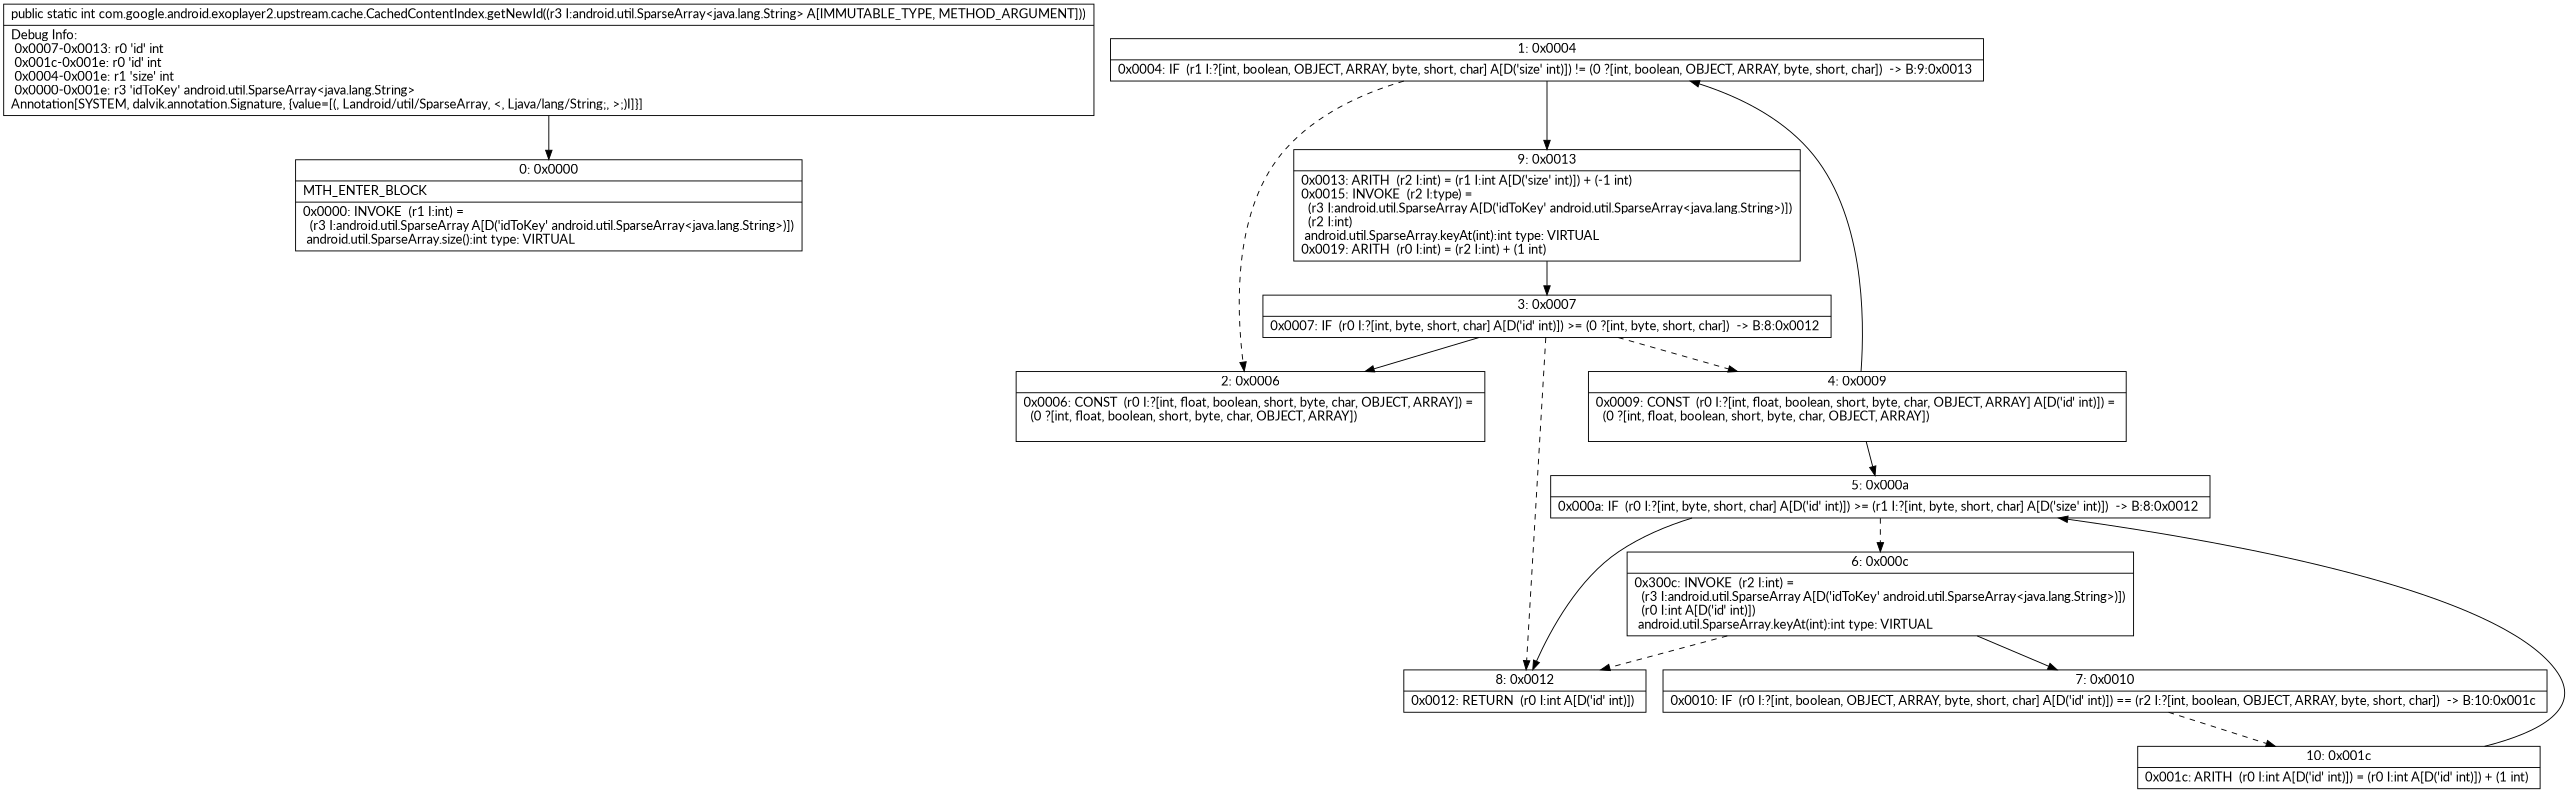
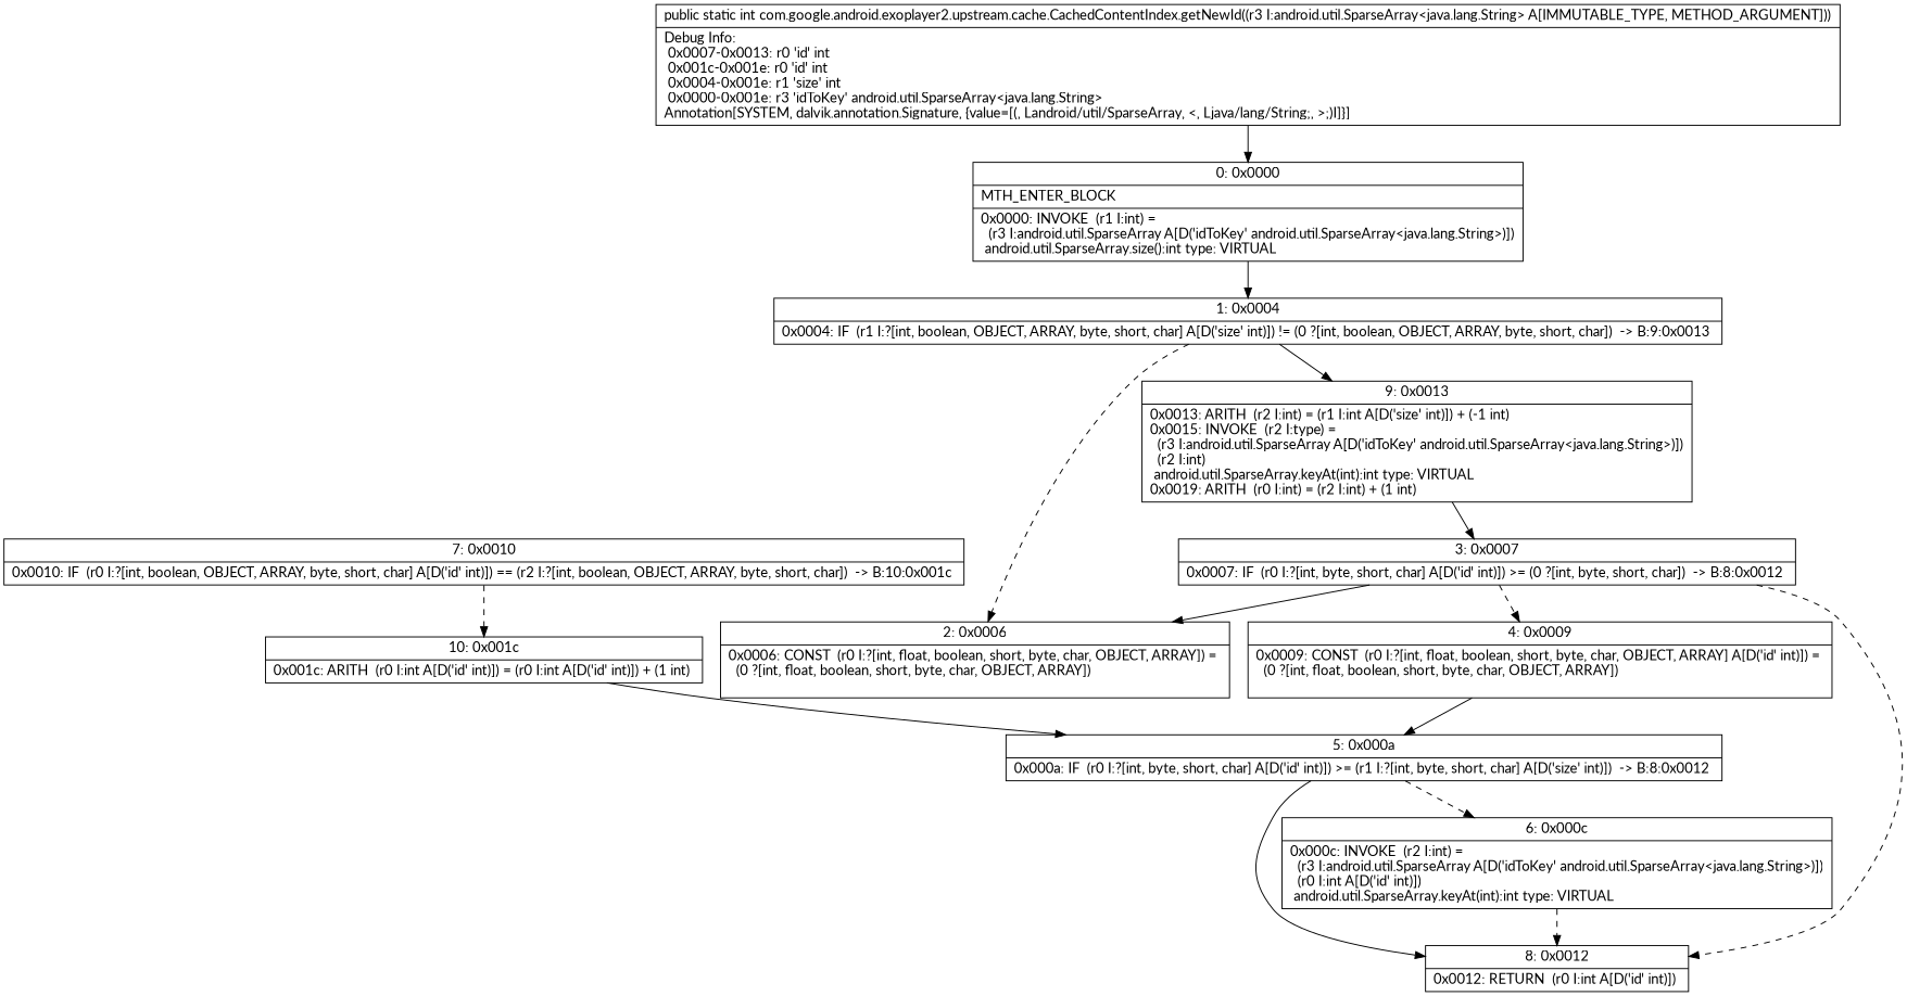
  digraph {
    fontname=Lato
    node [fontname=Lato shape=record]
    edge [fontname=Lato]
    n1 [label="{0\:\ 0x0000|MTH_ENTER_BLOCK\l|0x0000: INVOKE  (r1 I:int) = \l  (r3 I:android.util.SparseArray A[D('idToKey' android.util.SparseArray\<java.lang.String\>)])\l android.util.SparseArray.size():int type: VIRTUAL \l}"]
    n2 [label="{1\:\ 0x0004|0x0004: IF  (r1 I:?[int, boolean, OBJECT, ARRAY, byte, short, char] A[D('size' int)]) != (0 ?[int, boolean, OBJECT, ARRAY, byte, short, char])  \-\> B:9:0x0013 \l}"]
    n3 [label="{2\:\ 0x0006|0x0006: CONST  (r0 I:?[int, float, boolean, short, byte, char, OBJECT, ARRAY]) = \l  (0 ?[int, float, boolean, short, byte, char, OBJECT, ARRAY])\l \l}"]
    n4 [label="{9\:\ 0x0013|0x0013: ARITH  (r2 I:int) = (r1 I:int A[D('size' int)]) + (\-1 int) \l0x0015: INVOKE  (r2 I:type) = \l  (r3 I:android.util.SparseArray A[D('idToKey' android.util.SparseArray\<java.lang.String\>)])\l  (r2 I:int)\l android.util.SparseArray.keyAt(int):int type: VIRTUAL \l0x0019: ARITH  (r0 I:int) = (r2 I:int) + (1 int) \l}"]
    n5 [label="{3\:\ 0x0007|0x0007: IF  (r0 I:?[int, byte, short, char] A[D('id' int)]) \>= (0 ?[int, byte, short, char])  \-\> B:8:0x0012 \l}"]
    n6 [label="{4\:\ 0x0009|0x0009: CONST  (r0 I:?[int, float, boolean, short, byte, char, OBJECT, ARRAY] A[D('id' int)]) = \l  (0 ?[int, float, boolean, short, byte, char, OBJECT, ARRAY])\l \l}"]
    n7 [label="{8\:\ 0x0012|0x0012: RETURN  (r0 I:int A[D('id' int)]) \l}"]
    n8 [label="{5\:\ 0x000a|0x000a: IF  (r0 I:?[int, byte, short, char] A[D('id' int)]) \>= (r1 I:?[int, byte, short, char] A[D('size' int)])  \-\> B:8:0x0012 \l}"]
-   n9 [label="{6\:\ 0x000c|0x300c: INVOKE  (r2 I:int) = \l  (r3 I:android.util.SparseArray A[D('idToKey' android.util.SparseArray\<java.lang.String\>)])\l  (r0 I:int A[D('id' int)])\l android.util.SparseArray.keyAt(int):int type: VIRTUAL \l}"]
+   n9 [label="{6\:\ 0x000c|0x000c: INVOKE  (r2 I:int) = \l  (r3 I:android.util.SparseArray A[D('idToKey' android.util.SparseArray\<java.lang.String\>)])\l  (r0 I:int A[D('id' int)])\l android.util.SparseArray.keyAt(int):int type: VIRTUAL \l}"]
    n10 [label="{7\:\ 0x0010|0x0010: IF  (r0 I:?[int, boolean, OBJECT, ARRAY, byte, short, char] A[D('id' int)]) == (r2 I:?[int, boolean, OBJECT, ARRAY, byte, short, char])  \-\> B:10:0x001c \l}"]
    n11 [label="{10\:\ 0x001c|0x001c: ARITH  (r0 I:int A[D('id' int)]) = (r0 I:int A[D('id' int)]) + (1 int) \l}"]
    n12 [label="{public static int com.google.android.exoplayer2.upstream.cache.CachedContentIndex.getNewId((r3 I:android.util.SparseArray\<java.lang.String\> A[IMMUTABLE_TYPE, METHOD_ARGUMENT]))  | Debug Info:\l  0x0007\-0x0013: r0 'id' int\l  0x001c\-0x001e: r0 'id' int\l  0x0004\-0x001e: r1 'size' int\l  0x0000\-0x001e: r3 'idToKey' android.util.SparseArray\<java.lang.String\>\lAnnotation[SYSTEM, dalvik.annotation.Signature, \{value=[(, Landroid\/util\/SparseArray, \<, Ljava\/lang\/String;, \>;)I]\}]\l}"]
-   n6 -> n2
+   n1 -> n2
    n2 -> n3 [style=dashed]
    n2 -> n4
    n4 -> n5
    n5 -> n3
    n5 -> n6 [style=dashed]
    n5 -> n7 [style=dashed]
    n6 -> n8
    n8 -> n7
    n8 -> n9 [style=dashed]
    n9 -> n7 [style=dashed]
-   n9 -> n10
    n10 -> n11 [style=dashed]
    n11 -> n8
    n12 -> n1
  }
